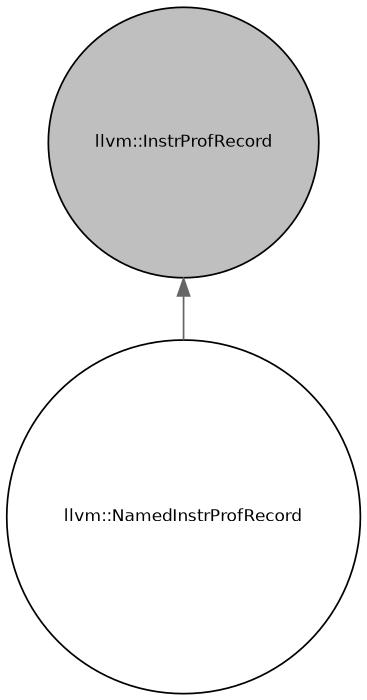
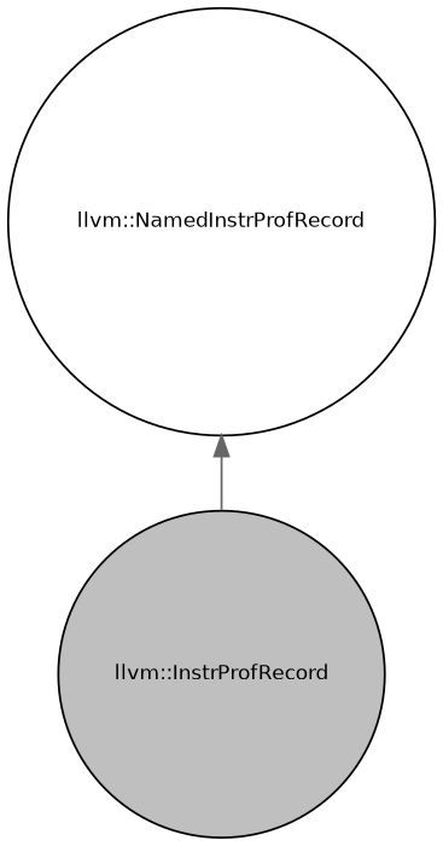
  digraph {
    node [color=black fontname=Helvetica fontsize=10 shape=circle]
    n1 [fillcolor=grey75 fontcolor=black height=0.2 label="llvm::InstrProfRecord" style=filled width=0.4]
    n2 [height=0.2 label="llvm::NamedInstrProfRecord" width=0.4]
-   n1 -> n2 [color=gray40 dir=back fontname=Helvetica fontsize=10 labelfontname=Helvetica labelfontsize=10 style=solid]
+   n2 -> n1 [color=gray40 dir=back fontname=Helvetica fontsize=10 labelfontname=Helvetica labelfontsize=10 style=solid]
  }
